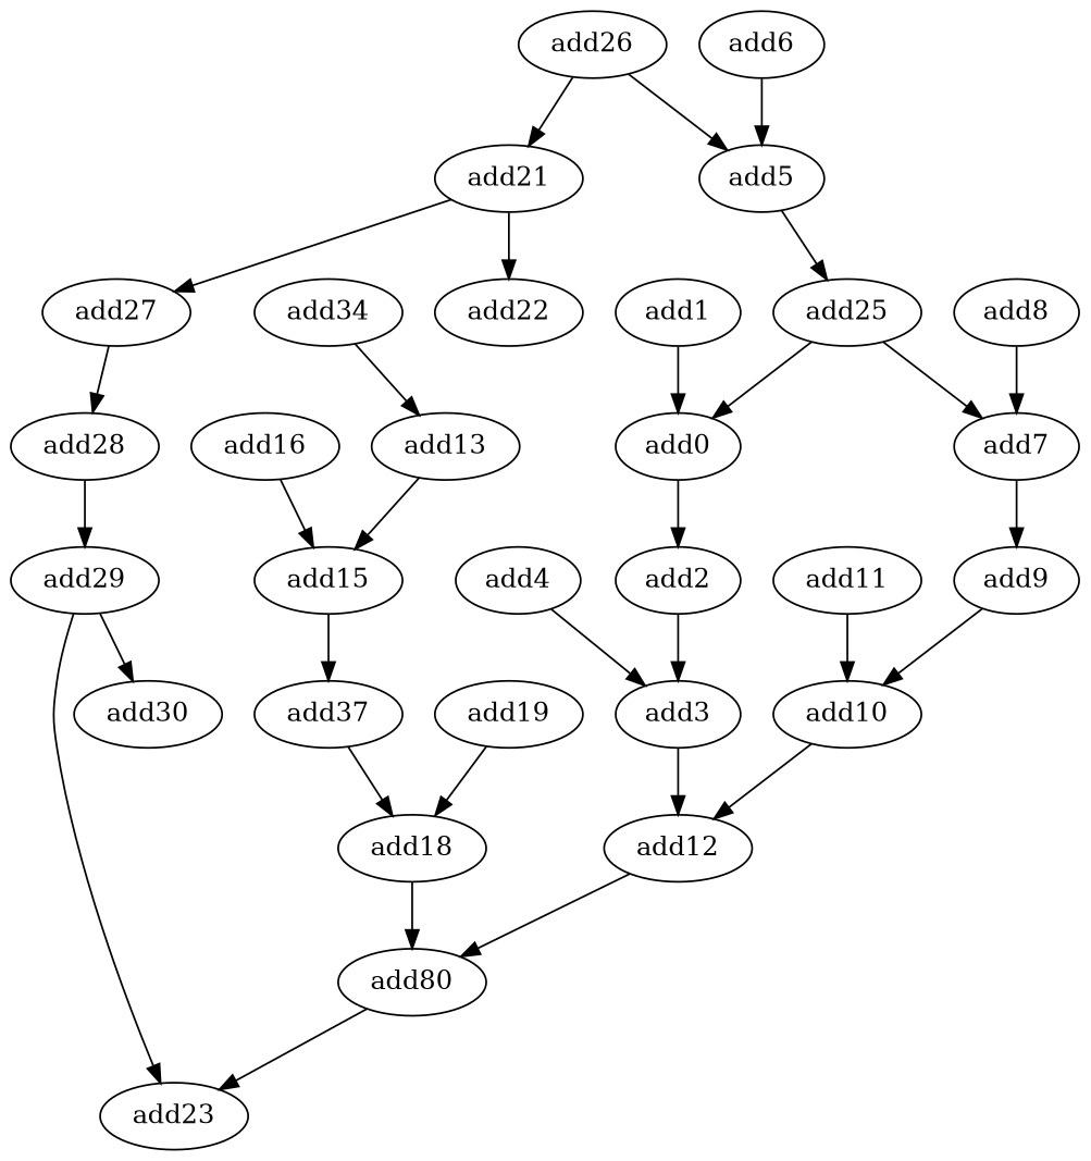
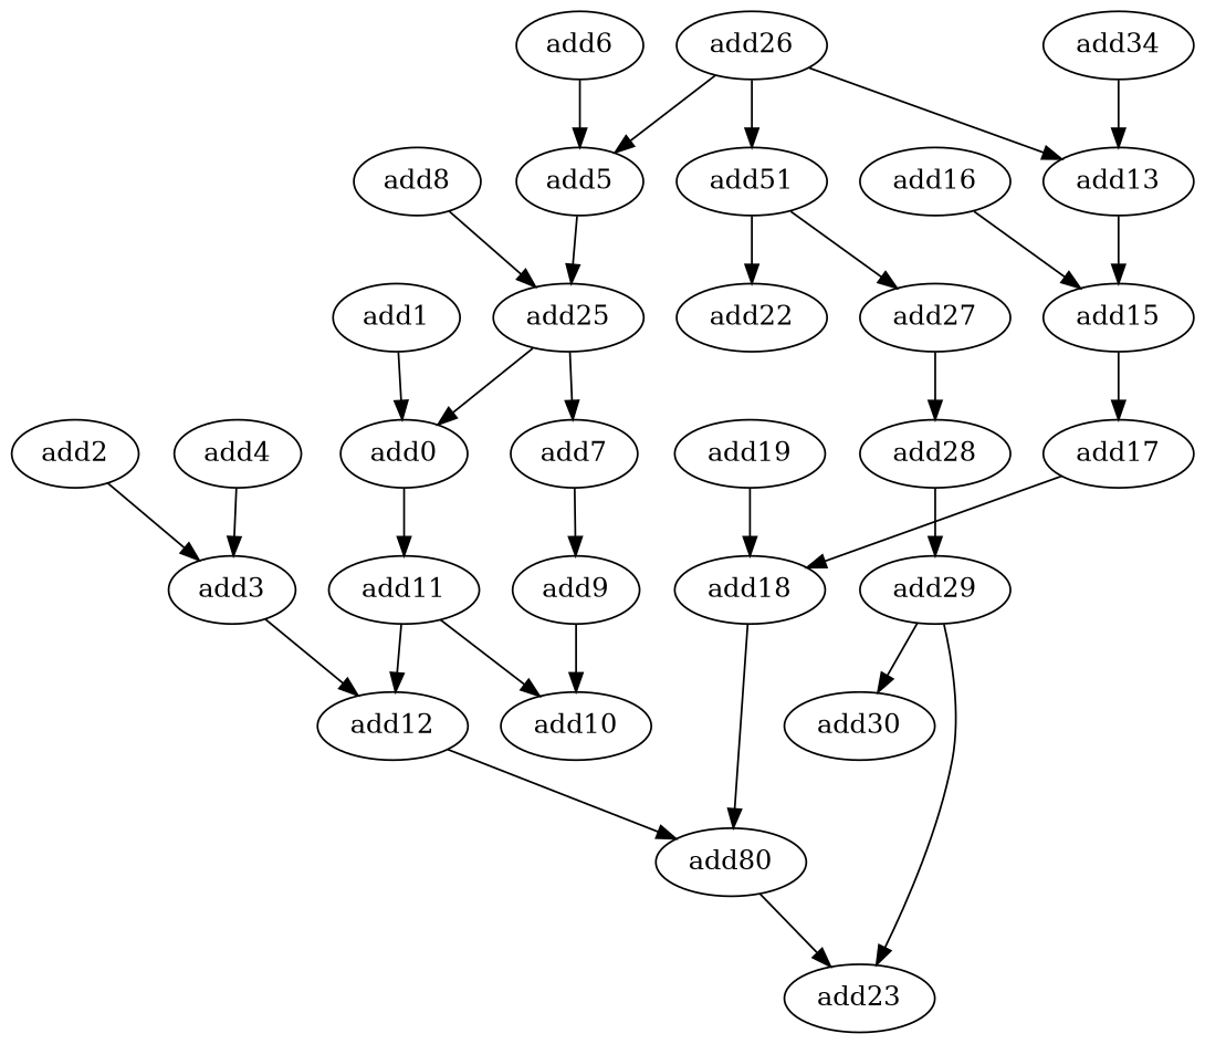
  strict digraph {
    node [opcode=add]
    add0
    add2
    add3
    add12
    add1
    n6 [label=add80]
    add23
    add4
    add5
    add25
    add7
    add26
    add13
-   add21
+   add21 [label=add51]
    add9
    add15
    add27
    add22
    add6
    add10
    add8
    add11
-   add17 [label=add37]
+   add17
    add18
    n25 [label=add34]
    add16
    add19
    add28
    add29
    add30
-   add0 -> add2
+   add0 -> add11
    add2 -> add3
    add3 -> add12
    add12 -> n6
    add1 -> add0
    n6 -> add23
    add4 -> add3
    add5 -> add25
    add25 -> add0
    add25 -> add7
    add7 -> add9
    add26 -> add5
+   add26 -> add13
    add26 -> add21
    add13 -> add15
    add21 -> add27
    add21 -> add22
    add9 -> add10
    add15 -> add17
    add27 -> add28
    add6 -> add5
-   add10 -> add12
-   add8 -> add7
+   add11 -> add12
+   add8 -> add25
    add11 -> add10
    add17 -> add18
    add18 -> n6
    n25 -> add13
    add16 -> add15
    add19 -> add18
    add28 -> add29
    add29 -> add23
    add29 -> add30
  }
